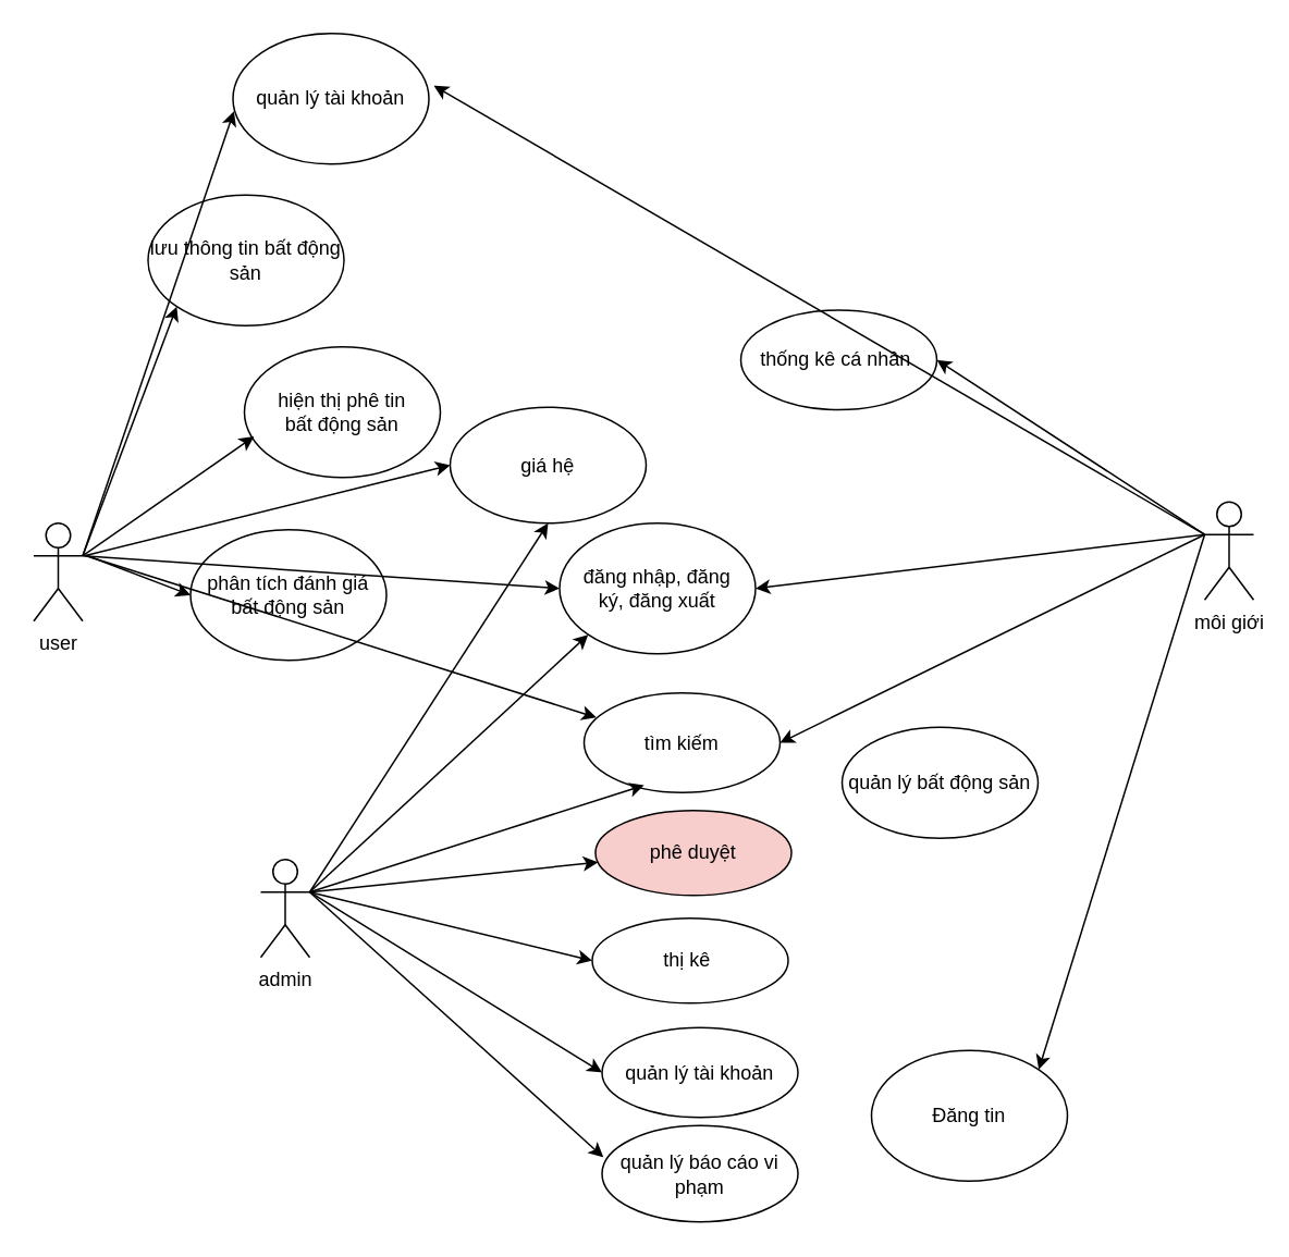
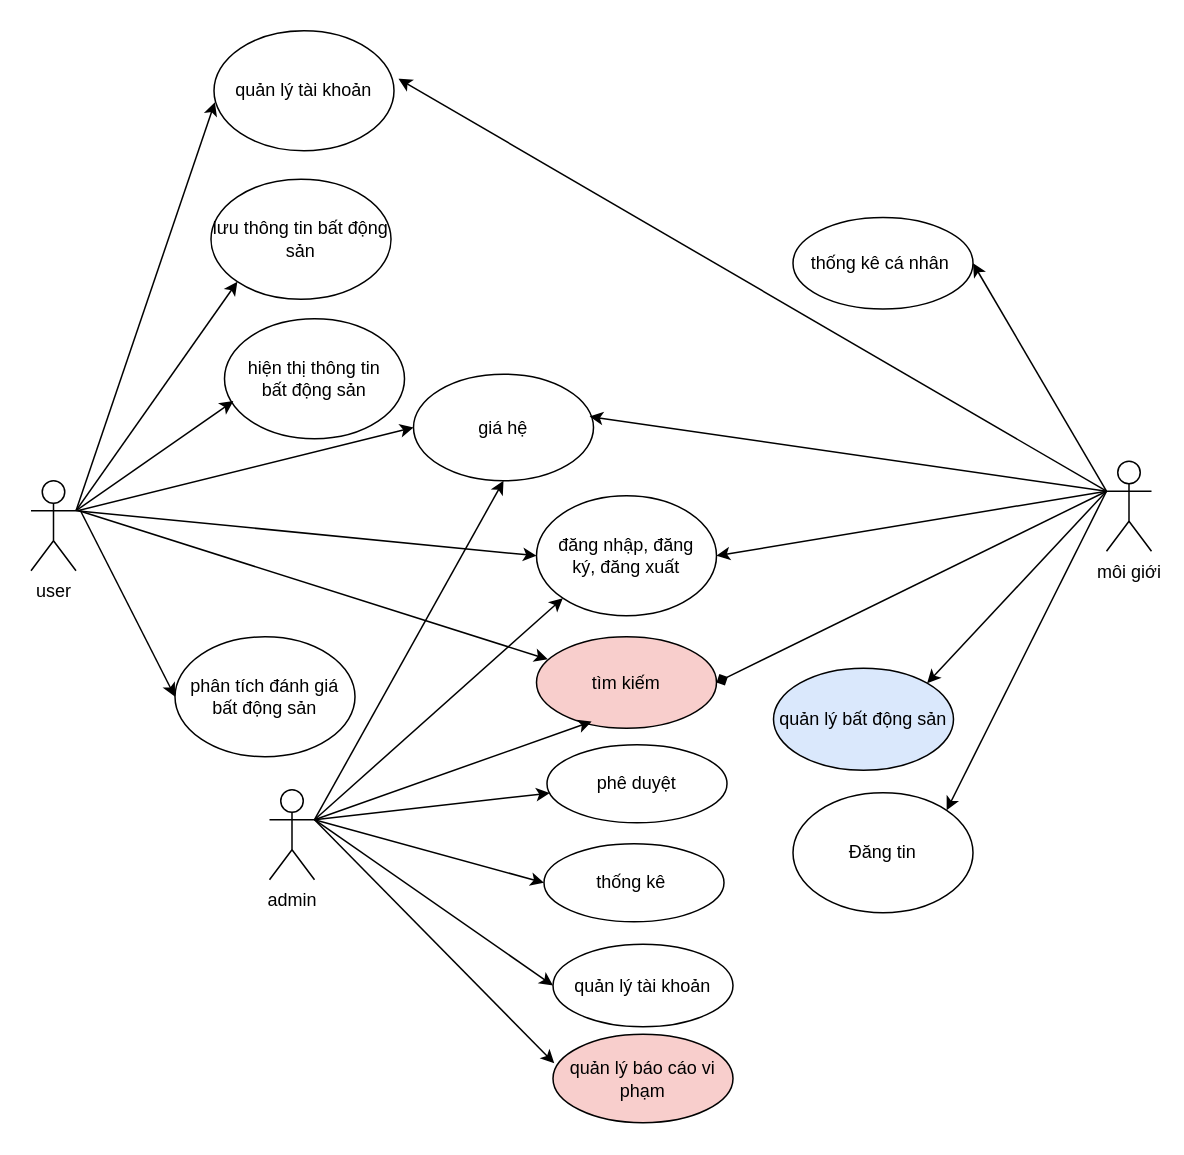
  <mxCell id="0" />
  <mxCell id="1" parent="0" />
  <mxCell id="2" value="user" style="shape=umlActor;verticalLabelPosition=bottom;verticalAlign=top;html=1;outlineConnect=0;" vertex="1" parent="1"><mxGeometry x="20" y="320" width="30" height="60" as="geometry" /></mxCell>
  <mxCell id="3" value="môi giới" style="shape=umlActor;verticalLabelPosition=bottom;verticalAlign=top;html=1;outlineConnect=0;" vertex="1" parent="1"><mxGeometry x="737" y="307" width="30" height="60" as="geometry" /></mxCell>
- <mxCell id="4" value="admin" style="shape=umlActor;verticalLabelPosition=bottom;verticalAlign=top;html=1;outlineConnect=0;" vertex="1" parent="1"><mxGeometry x="159" y="526" width="30" height="60" as="geometry" /></mxCell>
- <mxCell id="5" value="đăng nhập,&amp;nbsp;đăng ký,&amp;nbsp;đăng xuất" style="ellipse;whiteSpace=wrap;html=1;" vertex="1" parent="1"><mxGeometry x="342" y="320" width="120" height="80" as="geometry" /></mxCell>
- <mxCell id="6" value="phân tích&amp;nbsp;đánh giá bất&amp;nbsp;động sản" style="ellipse;whiteSpace=wrap;html=1;" vertex="1" parent="1"><mxGeometry x="116" y="324" width="120" height="80" as="geometry" /></mxCell>
- <mxCell id="7" value="tìm kiếm" style="ellipse;whiteSpace=wrap;html=1;" vertex="1" parent="1"><mxGeometry x="357" y="424" width="120" height="61" as="geometry" /></mxCell>
+ <mxCell id="4" value="admin" style="shape=umlActor;verticalLabelPosition=bottom;verticalAlign=top;html=1;outlineConnect=0;" vertex="1" parent="1"><mxGeometry x="179" y="526" width="30" height="60" as="geometry" /></mxCell>
+ <mxCell id="5" value="đăng nhập,&amp;nbsp;đăng ký,&amp;nbsp;đăng xuất" style="ellipse;whiteSpace=wrap;html=1;" vertex="1" parent="1"><mxGeometry x="357" y="330" width="120" height="80" as="geometry" /></mxCell>
+ <mxCell id="6" value="phân tích&amp;nbsp;đánh giá bất&amp;nbsp;động sản" style="ellipse;whiteSpace=wrap;html=1;" vertex="1" parent="1"><mxGeometry x="116" y="424" width="120" height="80" as="geometry" /></mxCell>
+ <mxCell id="7" value="tìm kiếm" style="ellipse;whiteSpace=wrap;html=1;fillColor=#f8cecc;" vertex="1" parent="1"><mxGeometry x="357" y="424" width="120" height="61" as="geometry" /></mxCell>
  <mxCell id="8" value="giá hệ" style="ellipse;whiteSpace=wrap;html=1;" vertex="1" parent="1"><mxGeometry x="275" y="249" width="120" height="71" as="geometry" /></mxCell>
- <mxCell id="9" value="hiện thị phê tin bất&amp;nbsp;động sản" style="ellipse;whiteSpace=wrap;html=1;" vertex="1" parent="1"><mxGeometry x="149" y="212" width="120" height="80" as="geometry" /></mxCell>
- <mxCell id="10" value="lưu thông tin bất&amp;nbsp;động sản" style="ellipse;whiteSpace=wrap;html=1;" vertex="1" parent="1"><mxGeometry x="90" y="119" width="120" height="80" as="geometry" /></mxCell>
+ <mxCell id="9" value="hiện thị thông tin bất&amp;nbsp;động sản" style="ellipse;whiteSpace=wrap;html=1;" vertex="1" parent="1"><mxGeometry x="149" y="212" width="120" height="80" as="geometry" /></mxCell>
+ <mxCell id="10" value="lưu thông tin bất&amp;nbsp;động sản" style="ellipse;whiteSpace=wrap;html=1;" vertex="1" parent="1"><mxGeometry x="140" y="119" width="120" height="80" as="geometry" /></mxCell>
  <mxCell id="11" value="quản lý tài khoản" style="ellipse;whiteSpace=wrap;html=1;" vertex="1" parent="1"><mxGeometry x="142" y="20" width="120" height="80" as="geometry" /></mxCell>
  <mxCell id="12" value="" style="endArrow=classic;html=1;rounded=0;exitX=1;exitY=0.333;exitDx=0;exitDy=0;exitPerimeter=0;entryX=0.005;entryY=0.595;entryDx=0;entryDy=0;entryPerimeter=0;" edge="1" parent="1" source="2" target="11"><mxGeometry width="50" height="50" relative="1" as="geometry"><mxPoint x="352" y="260" as="sourcePoint" /><mxPoint x="402" y="210" as="targetPoint" /></mxGeometry></mxCell>
  <mxCell id="13" value="" style="endArrow=classic;html=1;rounded=0;exitX=1;exitY=0.333;exitDx=0;exitDy=0;exitPerimeter=0;entryX=0;entryY=0.5;entryDx=0;entryDy=0;" edge="1" parent="1" source="2" target="5"><mxGeometry width="50" height="50" relative="1" as="geometry"><mxPoint x="60" y="350" as="sourcePoint" /><mxPoint x="135" y="195" as="targetPoint" /></mxGeometry></mxCell>
  <mxCell id="14" value="" style="endArrow=classic;html=1;rounded=0;exitX=1;exitY=0.333;exitDx=0;exitDy=0;exitPerimeter=0;entryX=0;entryY=1;entryDx=0;entryDy=0;" edge="1" parent="1" source="2" target="10"><mxGeometry width="50" height="50" relative="1" as="geometry"><mxPoint x="70" y="360" as="sourcePoint" /><mxPoint x="145" y="205" as="targetPoint" /></mxGeometry></mxCell>
  <mxCell id="15" value="" style="endArrow=classic;html=1;rounded=0;exitX=1;exitY=0.333;exitDx=0;exitDy=0;exitPerimeter=0;entryX=0.049;entryY=0.686;entryDx=0;entryDy=0;entryPerimeter=0;" edge="1" parent="1" source="2" target="9"><mxGeometry width="50" height="50" relative="1" as="geometry"><mxPoint x="80" y="370" as="sourcePoint" /><mxPoint x="126" y="345" as="targetPoint" /><Array as="points" /></mxGeometry></mxCell>
  <mxCell id="16" value="" style="endArrow=classic;html=1;rounded=0;entryX=0.063;entryY=0.247;entryDx=0;entryDy=0;entryPerimeter=0;" edge="1" parent="1" target="7"><mxGeometry width="50" height="50" relative="1" as="geometry"><mxPoint x="52" y="340" as="sourcePoint" /><mxPoint x="143" y="424" as="targetPoint" /></mxGeometry></mxCell>
  <mxCell id="17" value="" style="endArrow=classic;html=1;rounded=0;entryX=0;entryY=0.5;entryDx=0;entryDy=0;" edge="1" parent="1" target="8"><mxGeometry width="50" height="50" relative="1" as="geometry"><mxPoint x="51" y="340" as="sourcePoint" /><mxPoint x="139" y="514" as="targetPoint" /></mxGeometry></mxCell>
  <mxCell id="18" value="" style="endArrow=classic;html=1;rounded=0;entryX=0;entryY=0.5;entryDx=0;entryDy=0;" edge="1" parent="1" target="6"><mxGeometry width="50" height="50" relative="1" as="geometry"><mxPoint x="53" y="340" as="sourcePoint" /><mxPoint x="131" y="625" as="targetPoint" /></mxGeometry></mxCell>
- <mxCell id="19" value="quản lý bất&amp;nbsp;động sản" style="ellipse;whiteSpace=wrap;html=1;" vertex="1" parent="1"><mxGeometry x="515" y="445" width="120" height="68" as="geometry" /></mxCell>
- <mxCell id="20" value="thống kê cá nhân&amp;nbsp;" style="ellipse;whiteSpace=wrap;html=1;" vertex="1" parent="1"><mxGeometry x="453" y="189.5" width="120" height="61" as="geometry" /></mxCell>
+ <mxCell id="19" value="quản lý bất&amp;nbsp;động sản" style="ellipse;whiteSpace=wrap;html=1;fillColor=#dae8fc;" vertex="1" parent="1"><mxGeometry x="515" y="445" width="120" height="68" as="geometry" /></mxCell>
+ <mxCell id="20" value="thống kê cá nhân&amp;nbsp;" style="ellipse;whiteSpace=wrap;html=1;" vertex="1" parent="1"><mxGeometry x="528" y="144.5" width="120" height="61" as="geometry" /></mxCell>
  <mxCell id="21" value="" style="endArrow=classic;html=1;rounded=0;entryX=1;entryY=0.5;entryDx=0;entryDy=0;exitX=0;exitY=0.333;exitDx=0;exitDy=0;exitPerimeter=0;" edge="1" parent="1" source="3" target="5"><mxGeometry width="50" height="50" relative="1" as="geometry"><mxPoint x="352" y="427" as="sourcePoint" /><mxPoint x="402" y="377" as="targetPoint" /></mxGeometry></mxCell>
  <mxCell id="22" value="" style="endArrow=classic;html=1;rounded=0;entryX=1;entryY=0.5;entryDx=0;entryDy=0;exitX=0;exitY=0.333;exitDx=0;exitDy=0;exitPerimeter=0;" edge="1" parent="1" source="3" target="20"><mxGeometry width="50" height="50" relative="1" as="geometry"><mxPoint x="352" y="427" as="sourcePoint" /><mxPoint x="402" y="377" as="targetPoint" /></mxGeometry></mxCell>
+ <mxCell id="23" value="" style="endArrow=classic;html=1;rounded=0;entryX=1;entryY=0;entryDx=0;entryDy=0;exitX=0;exitY=0.333;exitDx=0;exitDy=0;exitPerimeter=0;" edge="1" parent="1" source="3" target="19"><mxGeometry width="50" height="50" relative="1" as="geometry"><mxPoint x="352" y="427" as="sourcePoint" /><mxPoint x="402" y="377" as="targetPoint" /></mxGeometry></mxCell>
+ <mxCell id="24" value="" style="endArrow=classic;html=1;rounded=0;exitX=0;exitY=0.333;exitDx=0;exitDy=0;exitPerimeter=0;entryX=0.978;entryY=0.397;entryDx=0;entryDy=0;entryPerimeter=0;" edge="1" parent="1" source="3" target="8"><mxGeometry width="50" height="50" relative="1" as="geometry"><mxPoint x="352" y="427" as="sourcePoint" /><mxPoint x="402" y="377" as="targetPoint" /></mxGeometry></mxCell>
  <mxCell id="25" value="quản lý tài khoản" style="ellipse;whiteSpace=wrap;html=1;" vertex="1" parent="1"><mxGeometry x="368" y="629" width="120" height="55" as="geometry" /></mxCell>
  <mxCell id="26" value="" style="endArrow=classic;html=1;rounded=0;exitX=1;exitY=0.333;exitDx=0;exitDy=0;exitPerimeter=0;entryX=0;entryY=0.5;entryDx=0;entryDy=0;" edge="1" parent="1" source="4" target="25"><mxGeometry width="50" height="50" relative="1" as="geometry"><mxPoint x="352" y="594" as="sourcePoint" /><mxPoint x="402" y="544" as="targetPoint" /></mxGeometry></mxCell>
  <mxCell id="27" value="" style="endArrow=classic;html=1;rounded=0;entryX=0;entryY=1;entryDx=0;entryDy=0;exitX=1;exitY=0.333;exitDx=0;exitDy=0;exitPerimeter=0;" edge="1" parent="1" source="4" target="5"><mxGeometry width="50" height="50" relative="1" as="geometry"><mxPoint x="445" y="783" as="sourcePoint" /><mxPoint x="402" y="544" as="targetPoint" /></mxGeometry></mxCell>
  <mxCell id="28" value="" style="endArrow=classic;html=1;rounded=0;exitX=1;exitY=0.333;exitDx=0;exitDy=0;exitPerimeter=0;" edge="1" parent="1" source="4" target="29"><mxGeometry width="50" height="50" relative="1" as="geometry"><mxPoint x="352" y="594" as="sourcePoint" /><mxPoint x="474" y="628" as="targetPoint" /></mxGeometry></mxCell>
- <mxCell id="29" value="phê duyệt" style="ellipse;whiteSpace=wrap;html=1;fillColor=#f8cecc;" vertex="1" parent="1"><mxGeometry x="364" y="496" width="120" height="52" as="geometry" /></mxCell>
- <mxCell id="30" value="thị kê&amp;nbsp;" style="ellipse;whiteSpace=wrap;html=1;" vertex="1" parent="1"><mxGeometry x="362" y="562" width="120" height="52" as="geometry" /></mxCell>
- <mxCell id="31" value="quản lý báo cáo vi phạm" style="ellipse;whiteSpace=wrap;html=1;" vertex="1" parent="1"><mxGeometry x="368" y="689" width="120" height="59" as="geometry" /></mxCell>
+ <mxCell id="29" value="phê duyệt" style="ellipse;whiteSpace=wrap;html=1;" vertex="1" parent="1"><mxGeometry x="364" y="496" width="120" height="52" as="geometry" /></mxCell>
+ <mxCell id="30" value="thống kê&amp;nbsp;" style="ellipse;whiteSpace=wrap;html=1;" vertex="1" parent="1"><mxGeometry x="362" y="562" width="120" height="52" as="geometry" /></mxCell>
+ <mxCell id="31" value="quản lý báo cáo vi phạm" style="ellipse;whiteSpace=wrap;html=1;fillColor=#f8cecc;" vertex="1" parent="1"><mxGeometry x="368" y="689" width="120" height="59" as="geometry" /></mxCell>
  <mxCell id="32" value="" style="endArrow=classic;html=1;rounded=0;exitX=1;exitY=0.333;exitDx=0;exitDy=0;exitPerimeter=0;entryX=0.007;entryY=0.329;entryDx=0;entryDy=0;entryPerimeter=0;" edge="1" parent="1" source="4" target="31"><mxGeometry width="50" height="50" relative="1" as="geometry"><mxPoint x="349" y="925" as="sourcePoint" /><mxPoint x="402" y="877" as="targetPoint" /></mxGeometry></mxCell>
  <mxCell id="33" value="" style="endArrow=classic;html=1;rounded=0;entryX=0;entryY=0.5;entryDx=0;entryDy=0;exitX=1;exitY=0.333;exitDx=0;exitDy=0;exitPerimeter=0;" edge="1" parent="1" source="4" target="30"><mxGeometry width="50" height="50" relative="1" as="geometry"><mxPoint x="352" y="927" as="sourcePoint" /><mxPoint x="402" y="877" as="targetPoint" /></mxGeometry></mxCell>
  <mxCell id="34" value="" style="endArrow=classic;html=1;rounded=0;entryX=0.5;entryY=1;entryDx=0;entryDy=0;exitX=1;exitY=0.333;exitDx=0;exitDy=0;exitPerimeter=0;" edge="1" parent="1" source="4" target="8"><mxGeometry width="50" height="50" relative="1" as="geometry"><mxPoint x="352" y="427" as="sourcePoint" /><mxPoint x="402" y="377" as="targetPoint" /></mxGeometry></mxCell>
- <mxCell id="35" value="Đăng tin" style="ellipse;whiteSpace=wrap;html=1;" vertex="1" parent="1"><mxGeometry x="533" y="643" width="120" height="80" as="geometry" /></mxCell>
+ <mxCell id="35" value="Đăng tin" style="ellipse;whiteSpace=wrap;html=1;" vertex="1" parent="1"><mxGeometry x="528" y="528" width="120" height="80" as="geometry" /></mxCell>
  <mxCell id="36" value="" style="endArrow=classic;html=1;rounded=0;entryX=1;entryY=0;entryDx=0;entryDy=0;exitX=0;exitY=0.333;exitDx=0;exitDy=0;exitPerimeter=0;" edge="1" parent="1" source="3" target="35"><mxGeometry width="50" height="50" relative="1" as="geometry"><mxPoint x="289" y="435" as="sourcePoint" /><mxPoint x="339" y="385" as="targetPoint" /></mxGeometry></mxCell>
  <mxCell id="37" value="" style="endArrow=classic;html=1;rounded=0;exitX=0;exitY=0.333;exitDx=0;exitDy=0;exitPerimeter=0;entryX=1.025;entryY=0.4;entryDx=0;entryDy=0;entryPerimeter=0;" edge="1" parent="1" source="3" target="11"><mxGeometry width="50" height="50" relative="1" as="geometry"><mxPoint x="289" y="267" as="sourcePoint" /><mxPoint x="339" y="217" as="targetPoint" /></mxGeometry></mxCell>
  <mxCell id="38" value="" style="endArrow=classic;html=1;rounded=0;entryX=0.306;entryY=0.927;entryDx=0;entryDy=0;entryPerimeter=0;exitX=1;exitY=0.333;exitDx=0;exitDy=0;exitPerimeter=0;" edge="1" parent="1" source="4" target="7"><mxGeometry width="50" height="50" relative="1" as="geometry"><mxPoint x="184" y="628" as="sourcePoint" /><mxPoint x="234" y="578" as="targetPoint" /></mxGeometry></mxCell>
- <mxCell id="39" value="" style="endArrow=classic;html=1;rounded=0;entryX=1;entryY=0.5;entryDx=0;entryDy=0;exitX=0;exitY=0.333;exitDx=0;exitDy=0;exitPerimeter=0;" edge="1" parent="1" source="3" target="7"><mxGeometry width="50" height="50" relative="1" as="geometry"><mxPoint x="184" y="628" as="sourcePoint" /><mxPoint x="234" y="578" as="targetPoint" /></mxGeometry></mxCell>
+ <mxCell id="39" value="" style="endArrow=diamond;html=1;rounded=0;entryX=1;entryY=0.5;entryDx=0;entryDy=0;exitX=0;exitY=0.333;exitDx=0;exitDy=0;exitPerimeter=0;" edge="1" parent="1" source="3" target="7"><mxGeometry width="50" height="50" relative="1" as="geometry"><mxPoint x="184" y="628" as="sourcePoint" /><mxPoint x="234" y="578" as="targetPoint" /></mxGeometry></mxCell>
